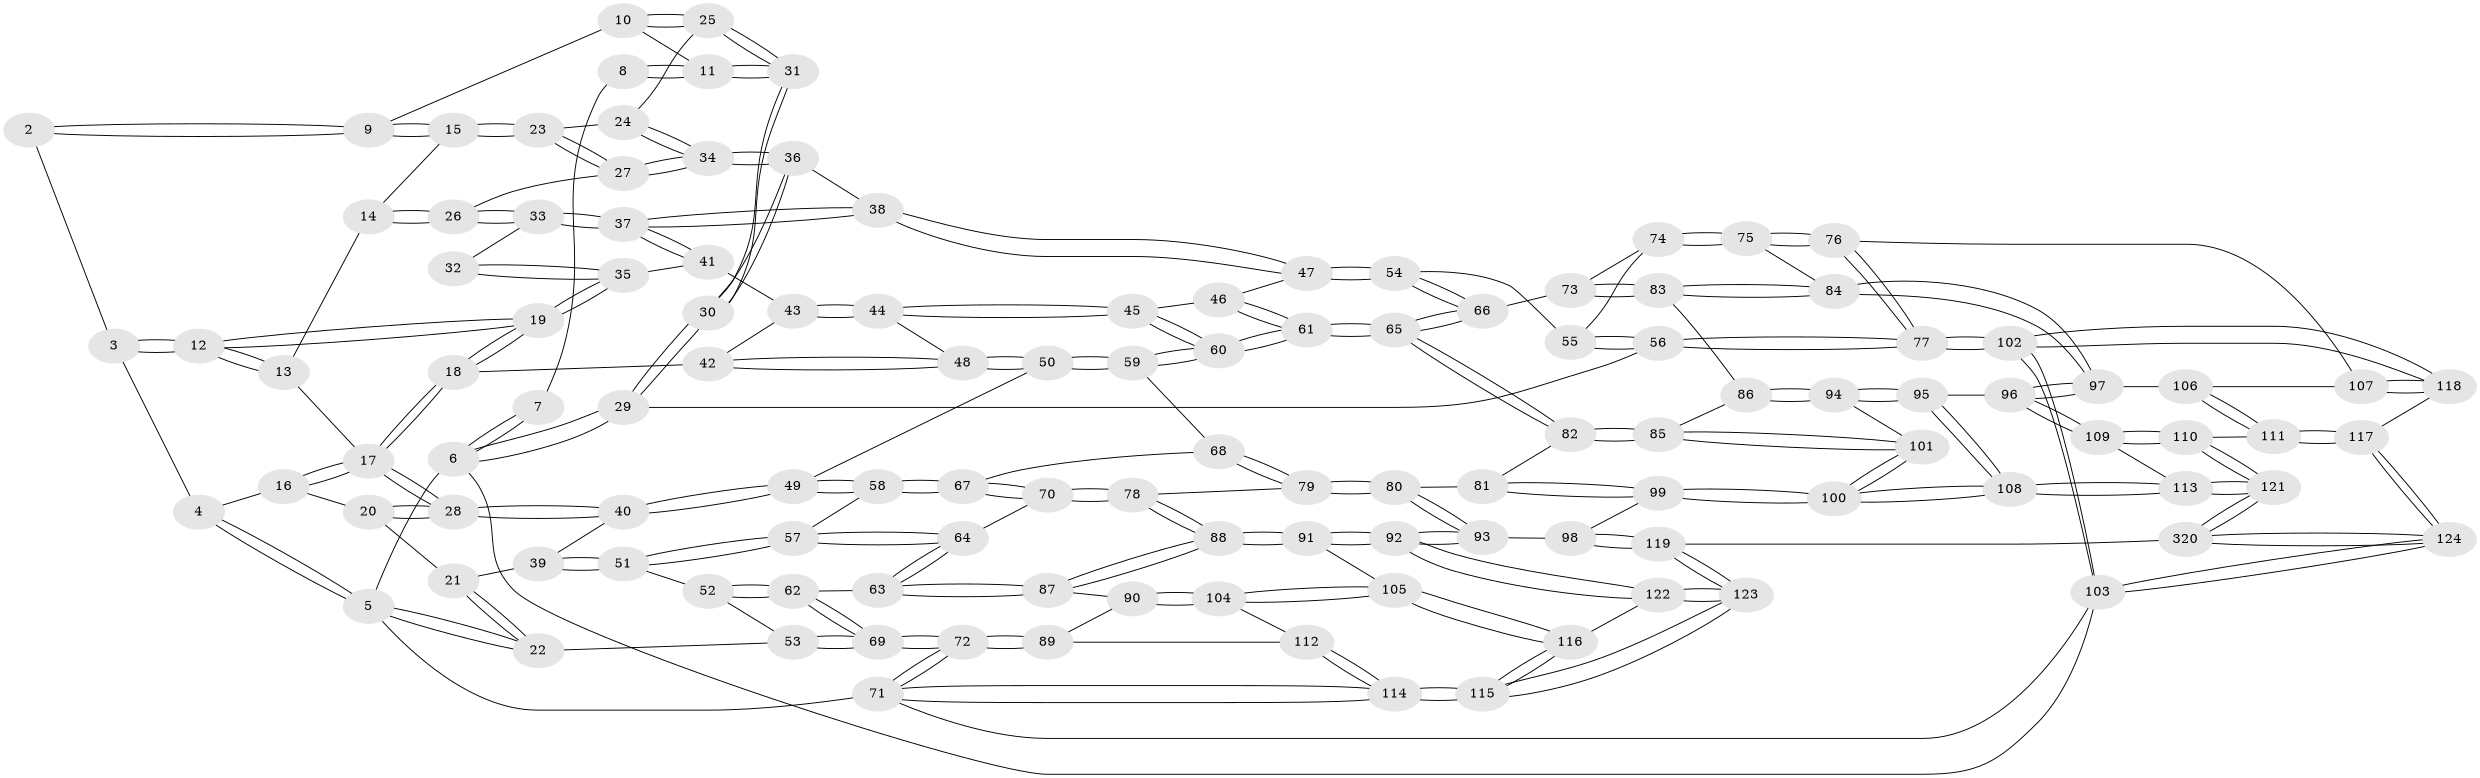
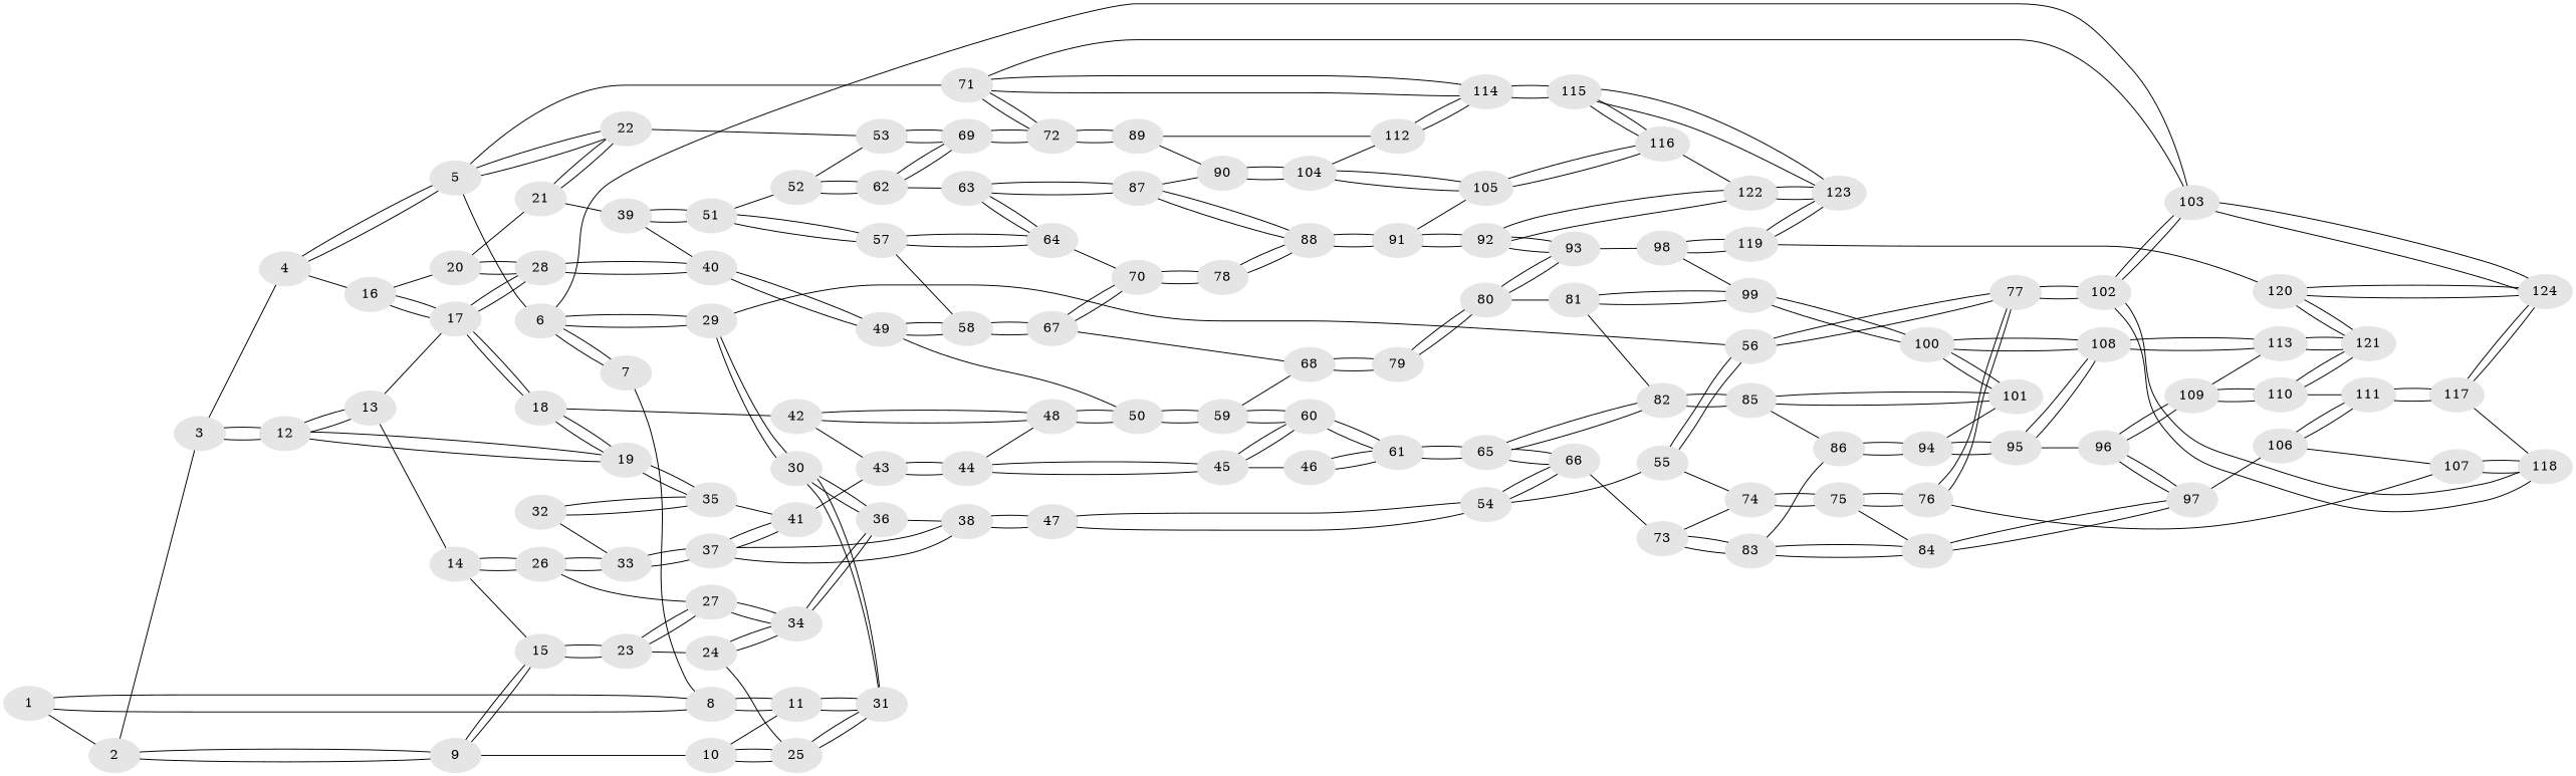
  graph {
    rankdir=LR
    node [color=gray90 style=filled]
+   1
    2
    8
    3
    9
    11
    4
    12
    10
    15
    5
    16
    13
    19
    6
    22
    71
    17
    20
    7
    29
    103
    53
    72
    114
    30
    56
    124
    31
    25
    23
    14
    35
    26
    32
    33
    27
    24
    18
    28
    21
    42
    40
    43
    48
    41
    39
    51
    69
    34
    36
    37
    49
    77
    38
    47
    54
    52
    57
    50
    58
    44
    45
    46
    60
    61
    65
    55
    66
    59
    67
    68
    62
    64
    63
    74
    73
    75
    102
    70
    79
    82
    87
    88
    90
    78
    85
    83
    80
    89
    115
    112
    84
    86
    76
    107
    97
    118
    91
    81
    93
    99
    98
    100
    101
    94
    106
    95
    104
    92
    105
    122
    116
    123
    119
    96
    108
    109
    113
    110
    111
-   120 [label=320]
+   120
    117
    121
+   1 -- 2
+   1 -- 8
+   1 -- 8
    2 -- 3
    2 -- 9
    2 -- 9
    8 -- 11
    8 -- 11
    3 -- 4
    3 -- 12
    3 -- 12
    9 -- 10
    9 -- 15
    9 -- 15
    11 -- 31
    11 -- 31
    4 -- 5
    4 -- 5
    4 -- 16
    12 -- 13
    12 -- 13
    12 -- 19
    12 -- 19
    10 -- 11
    10 -- 25
    10 -- 25
    15 -- 23
    15 -- 23
    5 -- 6
    5 -- 22
    5 -- 22
    5 -- 71
    16 -- 17
    16 -- 17
    16 -- 20
    13 -- 17
    13 -- 14
    19 -- 35
    19 -- 35
    6 -- 7
    6 -- 7
    6 -- 29
    6 -- 29
    6 -- 103
    22 -- 53
    71 -- 103
    71 -- 72
    71 -- 72
    71 -- 114
    71 -- 114
    17 -- 18
    17 -- 18
    17 -- 28
    17 -- 28
    20 -- 28
    20 -- 28
    20 -- 21
    7 -- 8
    29 -- 30
    29 -- 30
    29 -- 56
    103 -- 124
    103 -- 124
    53 -- 69
    53 -- 69
    72 -- 89
    72 -- 89
    114 -- 115
    114 -- 115
    30 -- 31
    30 -- 31
    30 -- 36
    30 -- 36
    56 -- 77
    56 -- 77
    25 -- 31
    25 -- 31
    23 -- 27
    23 -- 27
    23 -- 24
    14 -- 15
    14 -- 26
    14 -- 26
    35 -- 41
    26 -- 33
    26 -- 33
    26 -- 27
    32 -- 35
    32 -- 35
    32 -- 33
    33 -- 37
    33 -- 37
    27 -- 34
    27 -- 34
    24 -- 25
    24 -- 34
    24 -- 34
    18 -- 19
    18 -- 19
    18 -- 42
    28 -- 40
    28 -- 40
    21 -- 22
    21 -- 22
    21 -- 39
    42 -- 43
    42 -- 48
    42 -- 48
    40 -- 49
    40 -- 49
    43 -- 44
    43 -- 44
    48 -- 50
    48 -- 50
    41 -- 43
    39 -- 40
    39 -- 51
    39 -- 51
    51 -- 52
    51 -- 57
    51 -- 57
    69 -- 72
    69 -- 72
    34 -- 36
    34 -- 36
    36 -- 38
    37 -- 41
    37 -- 41
    37 -- 38
    37 -- 38
    49 -- 50
    49 -- 58
    49 -- 58
    77 -- 102
    77 -- 102
    38 -- 47
    38 -- 47
    47 -- 54
    47 -- 54
    54 -- 55
    54 -- 66
    54 -- 66
    52 -- 53
    52 -- 62
    52 -- 62
    57 -- 58
    57 -- 64
    57 -- 64
    50 -- 59
    50 -- 59
    58 -- 67
    58 -- 67
    44 -- 48
    44 -- 45
    44 -- 45
    45 -- 46
    45 -- 60
    45 -- 60
-   46 -- 47
    46 -- 61
    46 -- 61
    60 -- 61
    60 -- 61
    61 -- 65
    61 -- 65
    65 -- 66
    65 -- 66
    65 -- 82
    65 -- 82
    55 -- 56
    55 -- 56
    55 -- 74
    66 -- 73
    59 -- 60
    59 -- 60
    59 -- 68
    67 -- 68
    67 -- 70
    67 -- 70
    68 -- 79
    68 -- 79
    62 -- 69
    62 -- 69
    62 -- 63
    64 -- 70
    63 -- 64
    63 -- 64
    63 -- 87
    63 -- 87
    74 -- 75
    74 -- 75
    73 -- 74
    73 -- 83
    73 -- 83
    75 -- 84
    75 -- 76
    75 -- 76
    102 -- 103
    102 -- 103
    102 -- 118
    102 -- 118
    70 -- 78
    70 -- 78
    79 -- 80
    79 -- 80
    82 -- 85
    82 -- 85
    87 -- 88
    87 -- 88
    87 -- 90
    88 -- 91
    88 -- 91
    90 -- 104
    90 -- 104
-   78 -- 79
    78 -- 88
    78 -- 88
    85 -- 86
    85 -- 101
    85 -- 101
    83 -- 84
    83 -- 84
    83 -- 86
    80 -- 81
    80 -- 93
    80 -- 93
    89 -- 90
    89 -- 112
    115 -- 116
    115 -- 116
    115 -- 123
    115 -- 123
    112 -- 114
    112 -- 114
    84 -- 97
    84 -- 97
    86 -- 94
    86 -- 94
    76 -- 77
    76 -- 77
    76 -- 107
    107 -- 118
    107 -- 118
    97 -- 106
    91 -- 92
    91 -- 92
    91 -- 105
    81 -- 82
    81 -- 99
    81 -- 99
    93 -- 98
    99 -- 100
    99 -- 100
    98 -- 99
    98 -- 119
    98 -- 119
    100 -- 101
    100 -- 101
    100 -- 108
    100 -- 108
    94 -- 101
    94 -- 95
    94 -- 95
    106 -- 107
    106 -- 111
    106 -- 111
    95 -- 96
    95 -- 108
    95 -- 108
    104 -- 112
    104 -- 105
    104 -- 105
    92 -- 93
    92 -- 93
    92 -- 122
    92 -- 122
    105 -- 116
    105 -- 116
    122 -- 123
    122 -- 123
    116 -- 122
    119 -- 123
    119 -- 123
    119 -- 120
    96 -- 97
    96 -- 97
    96 -- 109
    96 -- 109
    108 -- 113
    108 -- 113
    109 -- 113
    109 -- 110
    109 -- 110
    113 -- 121
    113 -- 121
    110 -- 111
    110 -- 121
    110 -- 121
    111 -- 117
    111 -- 117
    120 -- 124
    120 -- 124
    120 -- 121
    120 -- 121
    117 -- 124
    117 -- 124
    117 -- 118
  }
